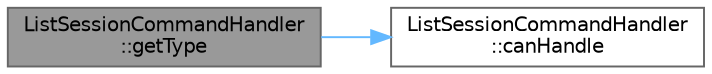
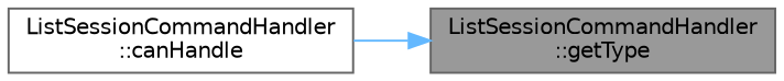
  digraph {
    rankdir=RL
    node [fontname=Helvetica fontsize=10 shape=box style=filled]
    n1 [color=gray40 fillcolor=grey60 fontcolor=black height=0.2 label="ListSessionCommandHandler\l::getType" width=0.4]
    n2 [color=grey40 fillcolor=white height=0.2 label="ListSessionCommandHandler\l::canHandle" width=0.4]
-   n2 -> n1 [color=steelblue1 dir=back fontname=Helvetica fontsize=10 labelfontname=Helvetica labelfontsize=10 style=solid]
+   n1 -> n2 [color=steelblue1 dir=back fontname=Helvetica fontsize=10 labelfontname=Helvetica labelfontsize=10 style=solid]
  }
